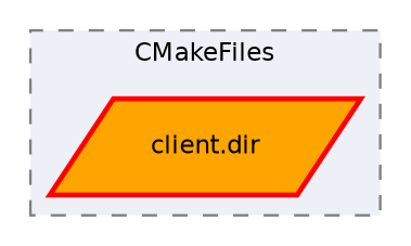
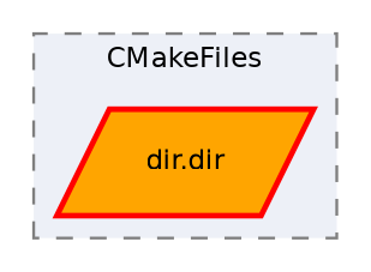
  digraph {
    compound=true
-   n1 [color=red fillcolor=orange fontname=Helvetica fontsize=10 height=0.2 label="client.dir" shape=parallelogram style="filled,bold" width=0.4]
+   n1 [color=red fillcolor=orange fontname=Helvetica fontsize=10 height=0.2 label="dir.dir" shape=parallelogram style="filled,bold" width=0.4]
    subgraph cluster_1 {
      bgcolor="#edf0f7"
      fontname=Helvetica
      fontsize=10
      label=CMakeFiles
      pencolor=grey50
      style="filled,dashed"
      n1
    }
  }
